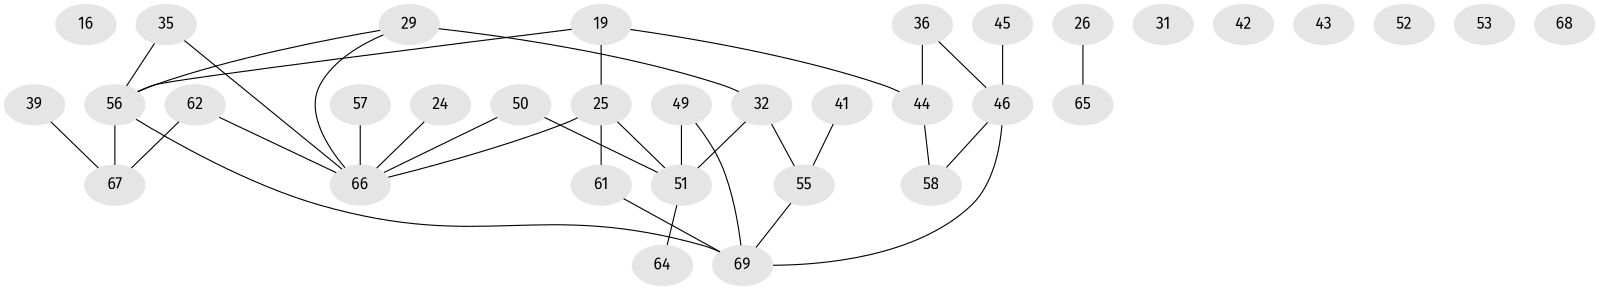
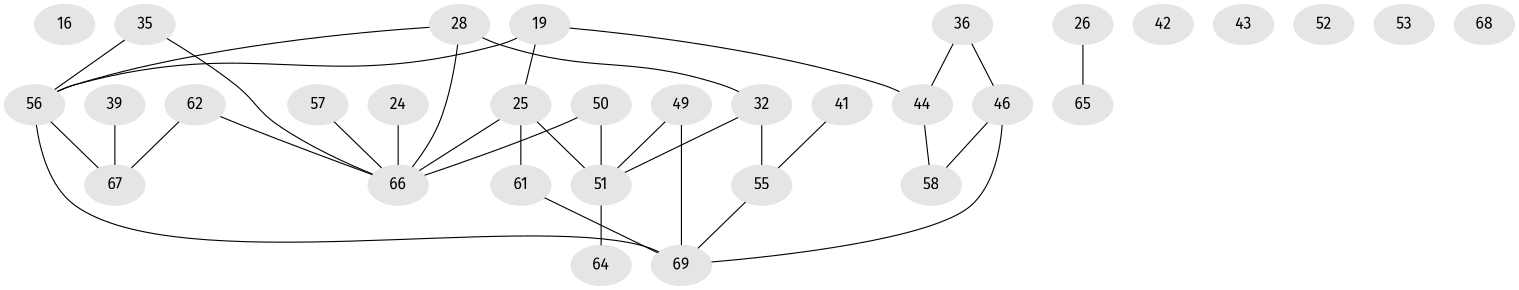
  graph {
    fontname="Fira Sans"
    node [color=gray90 fontname="Fira Sans" style=filled]
    edge [fontname="Fira Sans"]
    16
    25 [super="+12"]
    66 [super="+6+54+8"]
    51 [super="+3+47+2+22+17+21+20"]
    61
    19
    44 [super="+38"]
    56 [super="+1+9+7+27+40+15+34+11+33"]
    58
    67
    n11 [label=69 super="+29+59+60"]
    24
    64
    26
    65
    32 [super="+5"]
    55 [super="+30+37"]
-   28 [label=29]
-   31
+   28
    35
    36
    46 [super="+10"]
    39
    41
    42
    43
-   45
    49
    50 [super="+14+48"]
    52
    53
    57
    62
    68
    25 -- 66
    25 -- 51
    25 -- 61 [weight=2]
    51 -- 64
    61 -- n11 [weight=2]
    19 -- 25 [weight=2]
    19 -- 44 [weight=2]
    19 -- 56
    44 -- 58
    56 -- 67
    56 -- n11 [weight=2]
    24 -- 66
    26 -- 65
    32 -- 51
    32 -- 55
    55 -- n11
    28 -- 66
    28 -- 56
    28 -- 32 [weight=2]
    35 -- 66
    35 -- 56
    36 -- 44
    36 -- 46
    46 -- 58
    46 -- n11 [weight=2]
    39 -- 67
    41 -- 55
-   45 -- 46
    49 -- 51
    49 -- n11
    50 -- 66
    50 -- 51
    57 -- 66
    62 -- 66
    62 -- 67
  }
